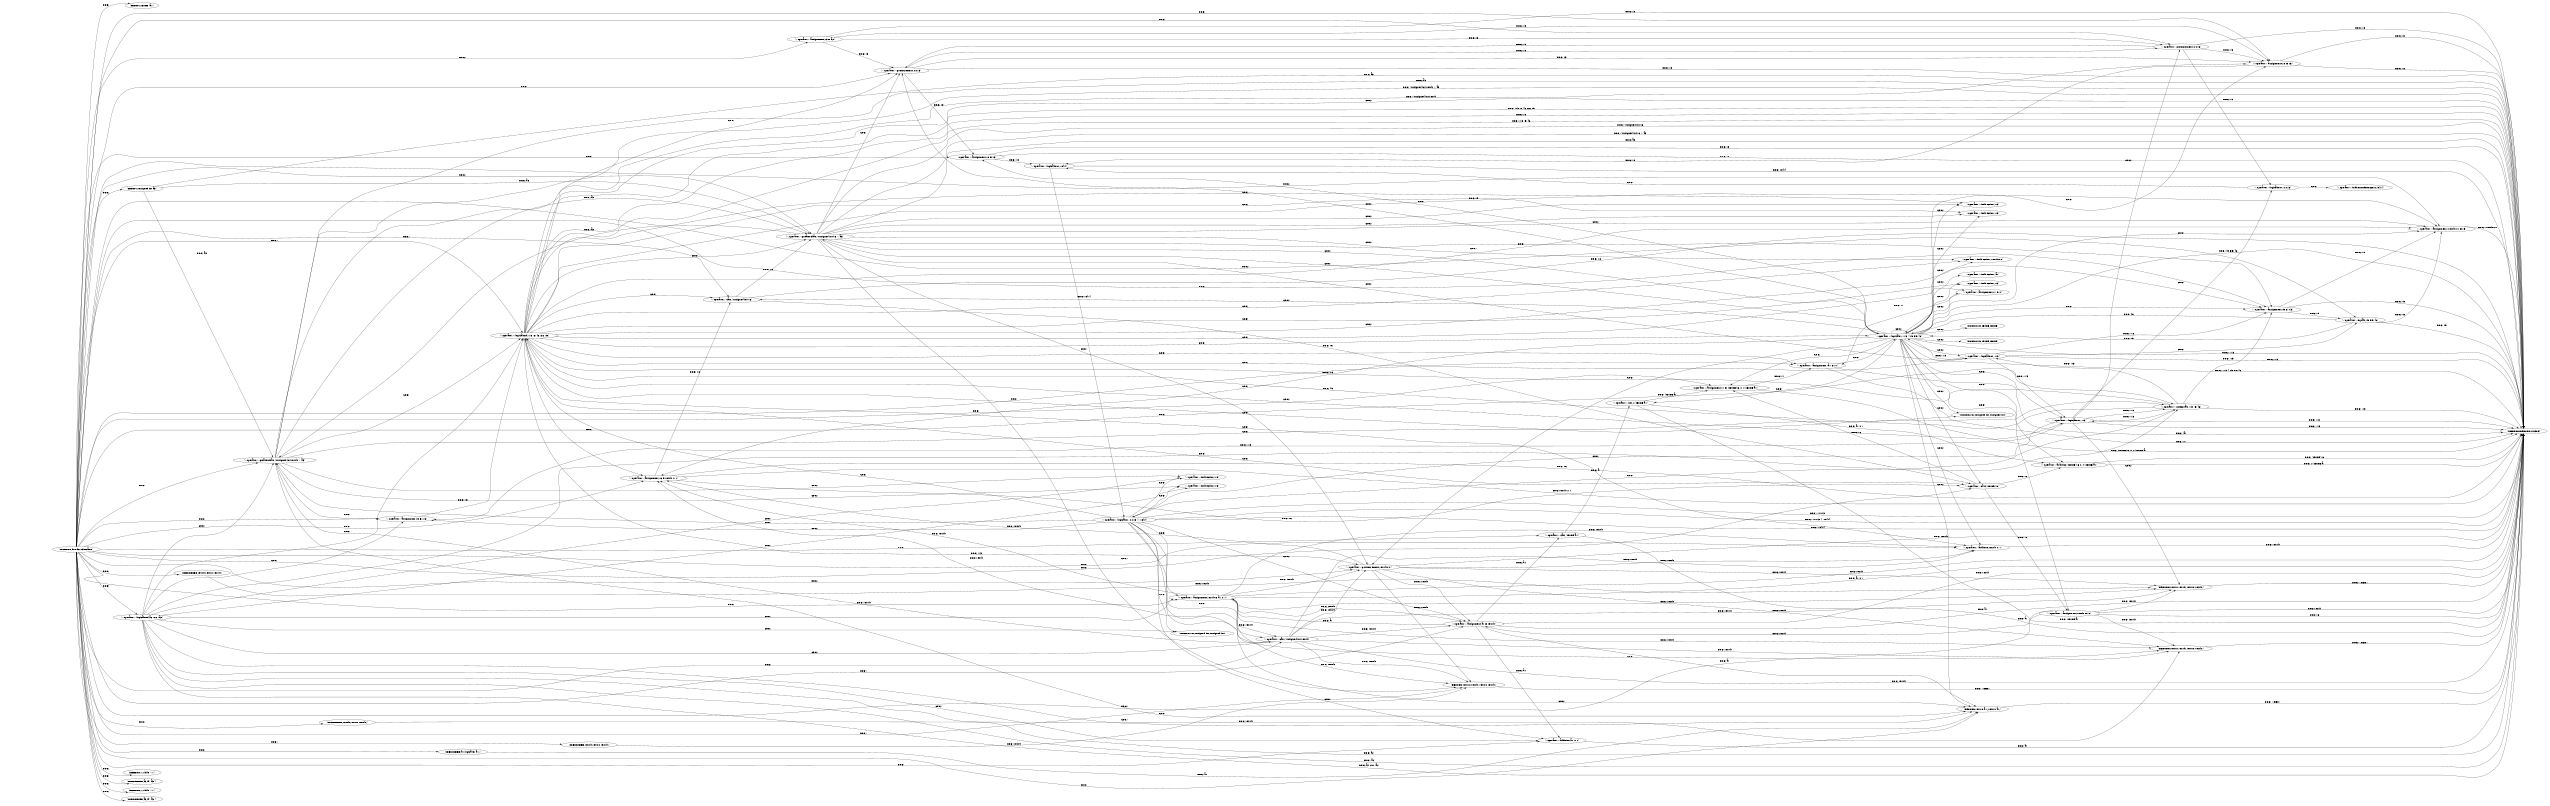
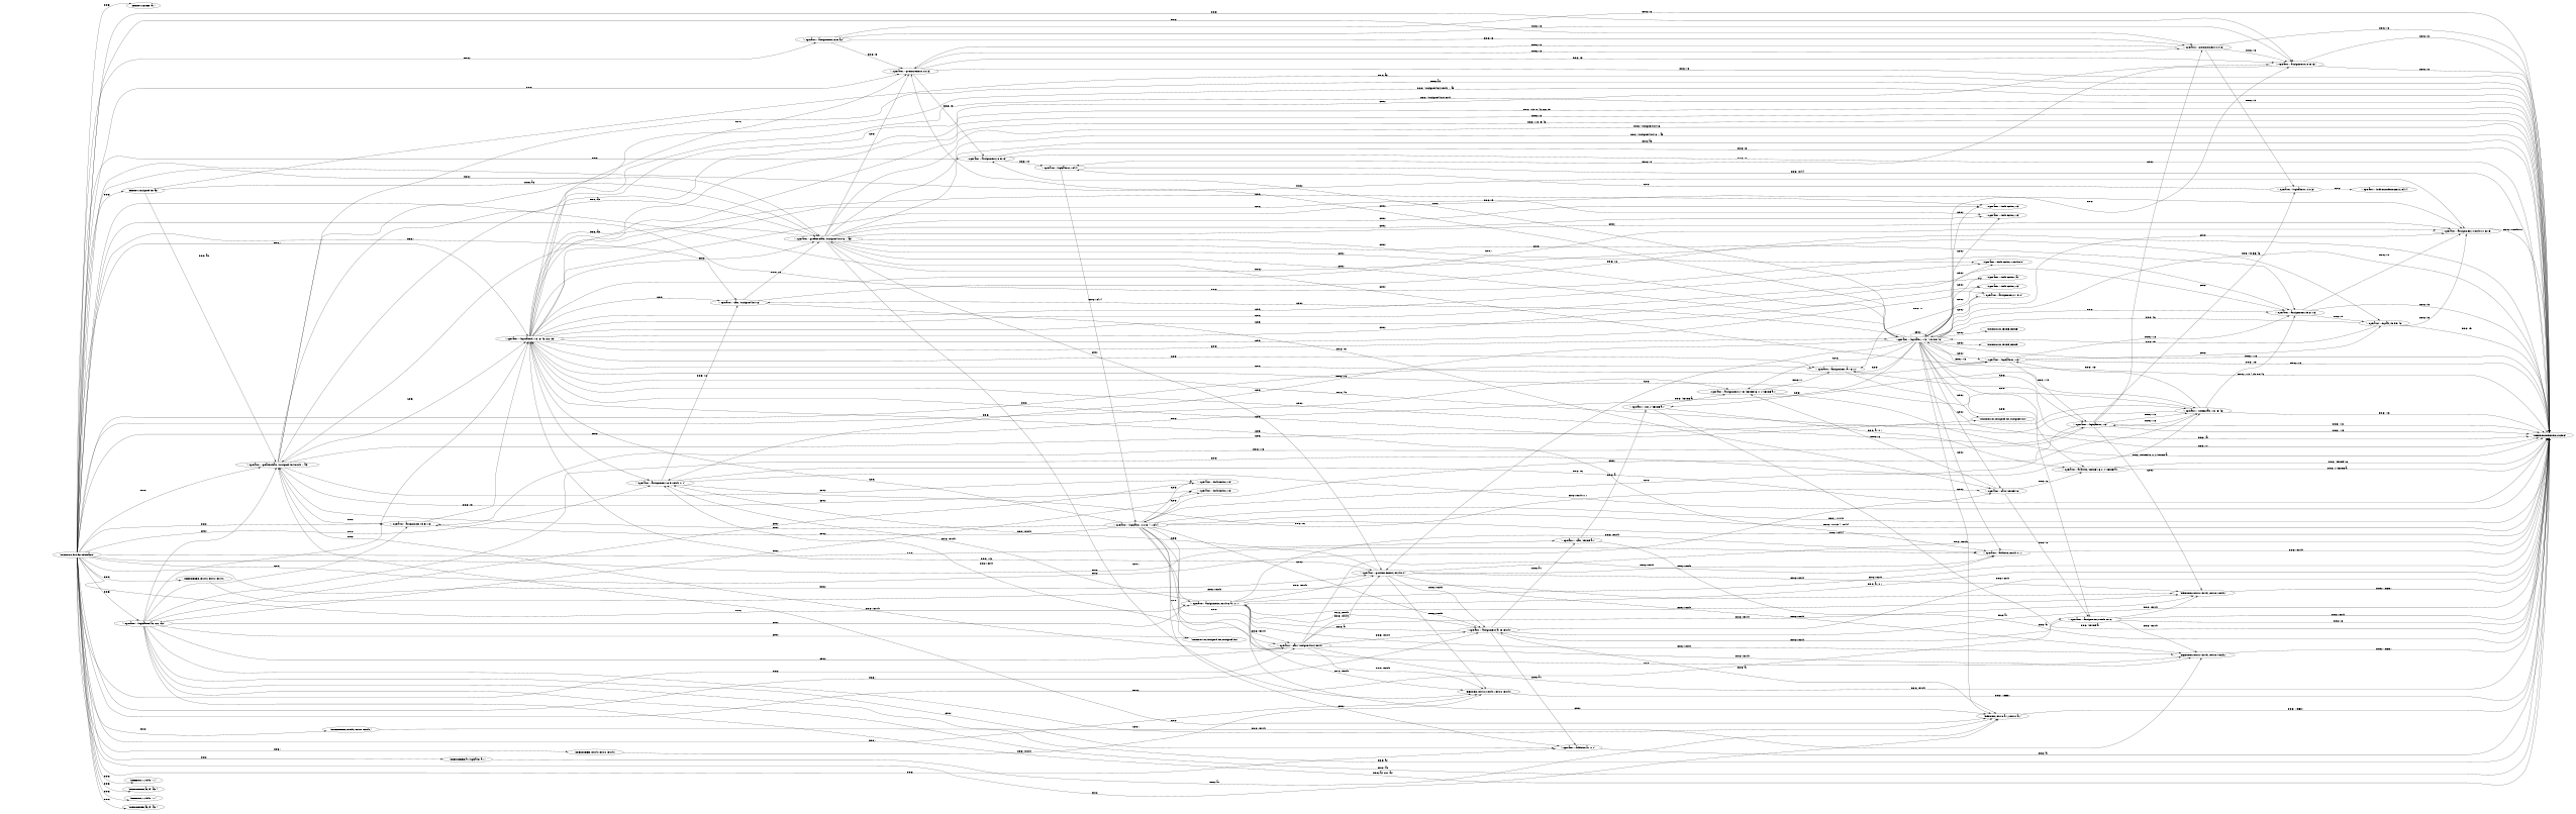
  digraph {
    rankdir=LR
    n1 [label="(METHOD,do_rfc1035_name)"]
    n2 [label="(PARAM,_BYTE *a1)"]
    n3 [label="(PARAM,unsigned int a3)"]
    n4 [label="(<operator>.assignment,v3 = a2)"]
    n5 [label="(<operator>.logicalAnd,a2 && *a2)"]
    n6 [label="(LITERAL,1,while ( 1 ))"]
    n7 [label="(<operator>.assignment,result = a1 + 1)"]
    n8 [label="(<operator>.addition,a1 + 1)"]
    n9 [label="(IDENTIFIER,a3,if ( a3 ))"]
    n10 [label="(<operator>.greaterThan,(unsigned int)result > a3)"]
    n11 [label="(<operator>.cast,(unsigned int)result)"]
    n12 [label="(<operator>.assignment,v5 = *v3)"]
    n13 [label="(<operator>.logicalAnd,*v3 != 46 && v5)"]
    n14 [label="(<operator>.notEquals,*v3 != 46)"]
    n15 [label="(LITERAL,1,while ( 1 ))"]
    n16 [label="(<operator>.assignment,v6 = result + 1)"]
    n17 [label="(<operator>.addition,result + 1)"]
    n18 [label="(IDENTIFIER,a3,if ( a3 ))"]
    n19 [label="(<operator>.greaterThan,(unsigned int)v6 > a3)"]
    n20 [label="(<operator>.cast,(unsigned int)v6)"]
    n21 [label="(RETURN,return result;,return result;)"]
    n22 [label="(IDENTIFIER,result,return result;)"]
    n23 [label="(<operator>.preIncrement,++v3)"]
    n24 [label="(<operator>.assignment,*result++ = v5)"]
    n25 [label="(<operator>.postIncrement,result++)"]
    n26 [label="(<operator>.assignment,v5 = *v3)"]
    n27 [label="(<operator>.equals,v5 == 46)"]
    n28 [label="(<operator>.assignment,v7 = (_BYTE)v6 + ~(_BYTE)a1)"]
    n29 [label="(<operator>.cast,(_BYTE)v6)"]
    n30 [label="(<operator>.cast,(_BYTE)a1)"]
    n31 [label="(<operator>.assignment,result = v6)"]
    n32 [label="(<operator>.assignment,v8 = v3)"]
    n33 [label="(<operator>.assignment,v8 = v3)"]
    n34 [label="(<operator>.assignment,*a1 = v7)"]
    n35 [label="(IDENTIFIER,result,return result;)"]
    n36 [label="(<operator>.preIncrement,++v3)"]
    n37 [label="(IDENTIFIER,result,return result;)"]
    n38 [label="(<operator>.assignment,a1 = result)"]
    n39 [label="(RETURN,return a1;,return a1;)"]
    n40 [label="(IDENTIFIER,a1,logicalOr a1;)"]
    n41 [label="(METHOD_RETURN,__cdecl)"]
    n42 [label="(UNKNOWN,unsigned int,unsigned int)"]
    n43 [label="(<operator>.indirection,*v3)"]
    n44 [label="(<operator>.indirection,*v3)"]
    n45 [label="(RETURN,return result;,return result;)"]
    n46 [label="(RETURN,return result;,return result;)"]
    n47 [label="(<operator>.assignment,v7 = 0)"]
    n48 [label="(<operator>.logicalOr,!*v3 || v5 == 46)"]
    n49 [label="(<operator>.logicalNot,!*v3)"]
    n50 [label="(<operator>.logicalNot,!*v3)"]
    n51 [label="(UNKNOWN,unsigned int,unsigned int)"]
    n52 [label="(<operator>.indirection,*result++)"]
    n53 [label="(<operator>.indirection,*v3)"]
    n54 [label="(<operator>.indirection,*v3)"]
    n55 [label="(<operator>.indirection,*a1)"]
    n56 [label="(<operator>.indirection,*v3)"]
    n57 [label="(<operator>.addition,(_BYTE)v6 + ~(_BYTE)a1)"]
    n58 [label="(<operator>.not,~(_BYTE)a1)"]
    n59 [label="(<operator>.logicalNot,!v8[1])"]
    n60 [label="(<operator>.logicalNot,!++v3)"]
    n61 [label="(UNKNOWN,_BYTE,_BYTE)"]
    n62 [label="(UNKNOWN,_BYTE,_BYTE)"]
    n63 [label="(<operator>.logicalOr,!++v3 || !v8[1])"]
    n64 [label="(<operator>.indirectIndexAccess,v8[1])"]
    n1 -> n2 [label="DDG: "]
    n1 -> n3 [label="DDG: "]
    n1 -> n4 [label="DDG: "]
    n1 -> n5 [label="DDG: "]
    n1 -> n6 [label="DDG: "]
    n1 -> n7 [label="DDG: "]
    n1 -> n8 [label="DDG: "]
    n1 -> n9 [label="DDG: "]
    n1 -> n10 [label="DDG: "]
    n1 -> n11 [label="DDG: "]
    n1 -> n12 [label="DDG: "]
    n1 -> n13 [label="DDG: "]
    n1 -> n14 [label="DDG: "]
    n1 -> n15 [label="DDG: "]
    n1 -> n16 [label="DDG: "]
    n1 -> n17 [label="DDG: "]
    n1 -> n18 [label="DDG: "]
    n1 -> n19 [label="DDG: "]
    n1 -> n20 [label="DDG: "]
    n1 -> n21 [label="DDG: "]
    n1 -> n22 [label="DDG: "]
    n1 -> n23 [label="DDG: "]
    n1 -> n24 [label="DDG: "]
    n1 -> n25 [label="DDG: "]
    n1 -> n26 [label="DDG: "]
    n1 -> n27 [label="DDG: "]
    n1 -> n28 [label="DDG: "]
    n1 -> n29 [label="DDG: "]
    n1 -> n30 [label="DDG: "]
-   n31 -> n1 [label="DDG: "]
+   n1 -> n31 [label="DDG: "]
    n1 -> n32 [label="DDG: "]
    n1 -> n33 [label="DDG: "]
    n1 -> n34 [label="DDG: "]
    n1 -> n35 [label="DDG: "]
    n1 -> n36 [label="DDG: "]
    n1 -> n37 [label="DDG: "]
    n1 -> n38 [label="DDG: "]
    n1 -> n39 [label="DDG: "]
    n1 -> n40 [label="DDG: "]
    n3 -> n10 [label="DDG: a3"]
    n3 -> n19 [label="DDG: a3"]
    n3 -> n41 [label="DDG: a3"]
    n4 -> n23 [label="DDG: v3"]
    n4 -> n33 [label="DDG: v3"]
    n4 -> n36 [label="DDG: v3"]
    n4 -> n41 [label="DDG: v3"]
    n5 -> n7 [label="CDG: "]
    n5 -> n8 [label="CDG: "]
    n5 -> n10 [label="CDG: "]
    n5 -> n11 [label="CDG: "]
    n5 -> n12 [label="CDG: "]
    n5 -> n13 [label="CDG: "]
    n5 -> n14 [label="CDG: "]
    n5 -> n39 [label="CDG: "]
    n5 -> n41 [label="DDG: a2"]
    n5 -> n41 [label="DDG: *a2"]
    n5 -> n41 [label="DDG: a2 && *a2"]
    n5 -> n42 [label="CDG: "]
    n5 -> n43 [label="CDG: "]
    n5 -> n44 [label="CDG: "]
    n7 -> n11 [label="DDG: result"]
    n7 -> n16 [label="DDG: result"]
    n7 -> n17 [label="DDG: result"]
    n7 -> n21 [label="DDG: result"]
    n7 -> n25 [label="DDG: result"]
    n7 -> n38 [label="DDG: result"]
    n7 -> n41 [label="DDG: result"]
    n7 -> n41 [label="DDG: a1 + 1"]
    n7 -> n45 [label="DDG: result"]
    n7 -> n46 [label="DDG: result"]
    n8 -> n41 [label="DDG: a1"]
    n10 -> n12 [label="CDG: "]
    n10 -> n13 [label="CDG: "]
    n10 -> n14 [label="CDG: "]
    n10 -> n19 [label="DDG: a3"]
    n10 -> n39 [label="CDG: "]
    n10 -> n41 [label="DDG: a3"]
    n10 -> n41 [label="DDG: (unsigned int)result > a3"]
    n10 -> n41 [label="DDG: (unsigned int)result"]
    n10 -> n43 [label="CDG: "]
    n10 -> n44 [label="CDG: "]
    n11 -> n10 [label="DDG: result"]
    n11 -> n16 [label="DDG: result"]
    n11 -> n17 [label="DDG: result"]
    n11 -> n21 [label="DDG: result"]
    n11 -> n25 [label="DDG: result"]
    n11 -> n38 [label="DDG: result"]
    n11 -> n41 [label="DDG: result"]
    n11 -> n45 [label="DDG: result"]
    n11 -> n46 [label="DDG: result"]
    n12 -> n13 [label="DDG: v5"]
    n13 -> n16 [label="CDG: "]
    n13 -> n17 [label="CDG: "]
    n13 -> n19 [label="CDG: "]
    n13 -> n20 [label="CDG: "]
    n13 -> n23 [label="CDG: "]
    n13 -> n24 [label="DDG: v5"]
    n13 -> n24 [label="CDG: "]
    n13 -> n25 [label="DDG: *v3"]
    n13 -> n26 [label="CDG: "]
    n13 -> n33 [label="CDG: "]
    n13 -> n34 [label="CDG: "]
    n13 -> n41 [label="DDG: *v3 != 46 && v5"]
    n13 -> n41 [label="DDG: v5"]
    n13 -> n41 [label="DDG: *v3 != 46"]
    n13 -> n47 [label="CDG: "]
    n13 -> n48 [label="CDG: "]
    n13 -> n49 [label="CDG: "]
    n13 -> n50 [label="CDG: "]
    n13 -> n51 [label="CDG: "]
    n13 -> n52 [label="CDG: "]
    n13 -> n53 [label="CDG: "]
    n13 -> n54 [label="CDG: "]
-   n13 -> n29 [label="CDG: "]
+   n13 -> n55 [label="CDG: "]
    n13 -> n56 [label="CDG: "]
    n14 -> n13 [label="DDG: *v3"]
    n14 -> n13 [label="DDG: 46"]
    n14 -> n26 [label="DDG: *v3"]
    n14 -> n41 [label="DDG: *v3"]
    n14 -> n49 [label="DDG: *v3"]
    n14 -> n50 [label="DDG: *v3"]
    n16 -> n20 [label="DDG: v6"]
    n16 -> n29 [label="DDG: v6"]
    n16 -> n41 [label="DDG: v6"]
    n16 -> n41 [label="DDG: result + 1"]
    n17 -> n41 [label="DDG: result"]
    n19 -> n10 [label="DDG: a3"]
    n19 -> n21 [label="CDG: "]
    n19 -> n23 [label="CDG: "]
    n19 -> n24 [label="CDG: "]
    n19 -> n25 [label="CDG: "]
    n19 -> n26 [label="CDG: "]
    n19 -> n41 [label="DDG: (unsigned int)v6"]
    n19 -> n41 [label="DDG: (unsigned int)v6 > a3"]
    n19 -> n41 [label="DDG: a3"]
    n19 -> n48 [label="CDG: "]
    n19 -> n49 [label="CDG: "]
    n19 -> n52 [label="CDG: "]
    n19 -> n53 [label="CDG: "]
    n19 -> n54 [label="CDG: "]
    n20 -> n19 [label="DDG: v6"]
    n20 -> n29 [label="DDG: v6"]
    n20 -> n41 [label="DDG: v6"]
    n21 -> n41 [label="DDG: <RET>"]
    n22 -> n21 [label="DDG: result"]
    n23 -> n32 [label="DDG: v3"]
    n23 -> n33 [label="DDG: v3"]
    n23 -> n36 [label="DDG: v3"]
    n23 -> n41 [label="DDG: v3"]
    n24 -> n41 [label="DDG: *result++"]
    n25 -> n16 [label="DDG: result"]
    n25 -> n17 [label="DDG: result"]
    n25 -> n21 [label="DDG: result"]
    n25 -> n38 [label="DDG: result"]
    n25 -> n41 [label="DDG: result"]
    n25 -> n45 [label="DDG: result"]
    n25 -> n46 [label="DDG: result"]
    n26 -> n24 [label="DDG: v5"]
    n26 -> n27 [label="DDG: v5"]
    n26 -> n41 [label="DDG: v5"]
    n27 -> n24 [label="DDG: v5"]
    n27 -> n41 [label="DDG: v5"]
    n27 -> n48 [label="DDG: v5"]
    n27 -> n48 [label="DDG: 46"]
    n28 -> n34 [label="DDG: v7"]
    n28 -> n41 [label="DDG: (_BYTE)v6 + ~(_BYTE)a1"]
    n29 -> n28 [label="DDG: v6"]
    n29 -> n31 [label="DDG: v6"]
    n29 -> n57 [label="DDG: v6"]
    n30 -> n41 [label="DDG: a1"]
    n30 -> n58 [label="DDG: a1"]
    n31 -> n38 [label="DDG: result"]
    n31 -> n41 [label="DDG: result"]
    n31 -> n41 [label="DDG: v6"]
    n31 -> n45 [label="DDG: result"]
    n31 -> n46 [label="DDG: result"]
    n32 -> n41 [label="DDG: v3"]
    n32 -> n41 [label="DDG: v8"]
    n32 -> n59 [label="DDG: v8"]
    n33 -> n41 [label="DDG: v8"]
    n33 -> n41 [label="DDG: v3"]
    n33 -> n59 [label="DDG: v8"]
    n34 -> n41 [label="DDG: v7"]
    n34 -> n41 [label="DDG: *a1"]
    n35 -> n45 [label="DDG: result"]
    n36 -> n23 [label="DDG: v3"]
    n36 -> n33 [label="DDG: v3"]
    n36 -> n41 [label="DDG: v3"]
    n36 -> n60 [label="DDG: v3"]
    n37 -> n46 [label="DDG: result"]
    n38 -> n7 [label="DDG: a1"]
    n38 -> n8 [label="DDG: a1"]
    n38 -> n30 [label="DDG: a1"]
    n38 -> n39 [label="DDG: a1"]
    n38 -> n41 [label="DDG: result"]
    n38 -> n41 [label="DDG: a1"]
    n39 -> n41 [label="DDG: <RET>"]
    n40 -> n39 [label="DDG: a1"]
    n45 -> n41 [label="DDG: <RET>"]
    n46 -> n41 [label="DDG: <RET>"]
    n47 -> n34 [label="DDG: v7"]
    n48 -> n16 [label="CDG: "]
    n48 -> n17 [label="CDG: "]
    n48 -> n19 [label="CDG: "]
    n48 -> n20 [label="CDG: "]
    n48 -> n23 [label="CDG: "]
    n48 -> n24 [label="CDG: "]
    n48 -> n25 [label="CDG: "]
    n48 -> n26 [label="CDG: "]
    n48 -> n28 [label="CDG: "]
    n48 -> n29 [label="CDG: "]
    n48 -> n31 [label="CDG: "]
    n48 -> n32 [label="CDG: "]
    n48 -> n33 [label="CDG: "]
-   n34 -> n48 [label="CDG: "]
+   n48 -> n34 [label="CDG: "]
    n48 -> n39 [label="CDG: "]
    n48 -> n41 [label="DDG: v5 == 46"]
    n48 -> n41 [label="DDG: !*v3"]
    n48 -> n41 [label="DDG: !*v3 || v5 == 46"]
    n48 -> n47 [label="CDG: "]
    n48 -> n48 [label="CDG: "]
    n48 -> n49 [label="CDG: "]
    n48 -> n50 [label="CDG: "]
    n48 -> n51 [label="CDG: "]
    n48 -> n52 [label="CDG: "]
    n48 -> n53 [label="CDG: "]
    n48 -> n54 [label="CDG: "]
    n48 -> n55 [label="CDG: "]
    n48 -> n56 [label="CDG: "]
    n48 -> n57 [label="CDG: "]
    n48 -> n58 [label="CDG: "]
    n48 -> n61 [label="CDG: "]
    n48 -> n62 [label="CDG: "]
    n49 -> n26 [label="DDG: *v3"]
    n49 -> n27 [label="CDG: "]
    n49 -> n41 [label="DDG: *v3"]
    n49 -> n48 [label="DDG: *v3"]
    n49 -> n50 [label="DDG: *v3"]
    n50 -> n12 [label="DDG: *v3"]
    n50 -> n14 [label="DDG: *v3"]
    n50 -> n36 [label="CDG: "]
    n50 -> n41 [label="DDG: *v3"]
    n50 -> n41 [label="DDG: !*v3"]
    n50 -> n45 [label="CDG: "]
    n50 -> n60 [label="CDG: "]
    n50 -> n63 [label="CDG: "]
    n57 -> n41 [label="DDG: (_BYTE)v6"]
    n57 -> n41 [label="DDG: ~(_BYTE)a1"]
    n58 -> n28 [label="DDG: (_BYTE)a1"]
    n58 -> n41 [label="DDG: (_BYTE)a1"]
    n58 -> n57 [label="DDG: a1 + 1"]
    n59 -> n41 [label="DDG: v8[1]"]
    n59 -> n63 [label="DDG: v8[1]"]
    n60 -> n59 [label="CDG: "]
    n60 -> n64 [label="CDG: "]
    n63 -> n7 [label="CDG: "]
    n63 -> n8 [label="CDG: "]
    n63 -> n10 [label="CDG: "]
    n63 -> n11 [label="CDG: "]
    n63 -> n12 [label="CDG: "]
    n63 -> n13 [label="CDG: "]
    n63 -> n14 [label="CDG: "]
    n63 -> n38 [label="CDG: "]
    n63 -> n39 [label="CDG: "]
    n63 -> n41 [label="DDG: !++v3"]
    n63 -> n41 [label="DDG: !++v3 || !v8[1]"]
    n63 -> n41 [label="DDG: !v8[1]"]
    n63 -> n42 [label="CDG: "]
    n63 -> n43 [label="CDG: "]
    n63 -> n44 [label="CDG: "]
    n63 -> n46 [label="CDG: "]
  }
